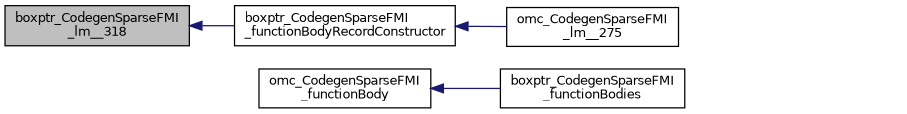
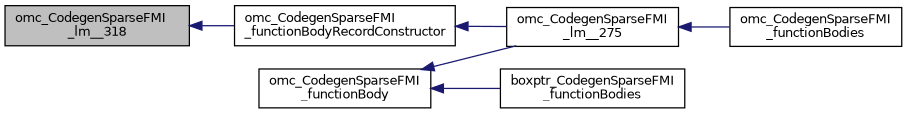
  digraph {
    rankdir=LR
    node [color=black fillcolor=white fontname=Helvetica fontsize=10 shape=record style=filled]
    edge [color=midnightblue dir=back fontname=Helvetica fontsize=10 labelfontname=Helvetica labelfontsize=10 style=solid]
-   n1 [fillcolor=grey75 fontcolor=black height=0.2 label="boxptr_CodegenSparseFMI\l_lm__318" width=0.4]
-   n2 [height=0.2 label="boxptr_CodegenSparseFMI\l_functionBodyRecordConstructor" width=0.4]
+   n1 [fillcolor=grey75 fontcolor=black height=0.2 label="omc_CodegenSparseFMI\l_lm__318" width=0.4]
+   n2 [height=0.2 label="omc_CodegenSparseFMI\l_functionBodyRecordConstructor" width=0.4]
    n3 [height=0.2 label="omc_CodegenSparseFMI\l_lm__275" width=0.4]
    n4 [height=0.2 label="omc_CodegenSparseFMI\l_functionBody" width=0.4]
    n5 [height=0.2 label="boxptr_CodegenSparseFMI\l_functionBodies" width=0.4]
+   n6 [height=0.2 label="omc_CodegenSparseFMI\l_functionBodies" width=0.4]
    n1 -> n2
    n2 -> n3
+   n3 -> n6
+   n4 -> n3
    n4 -> n5
  }
